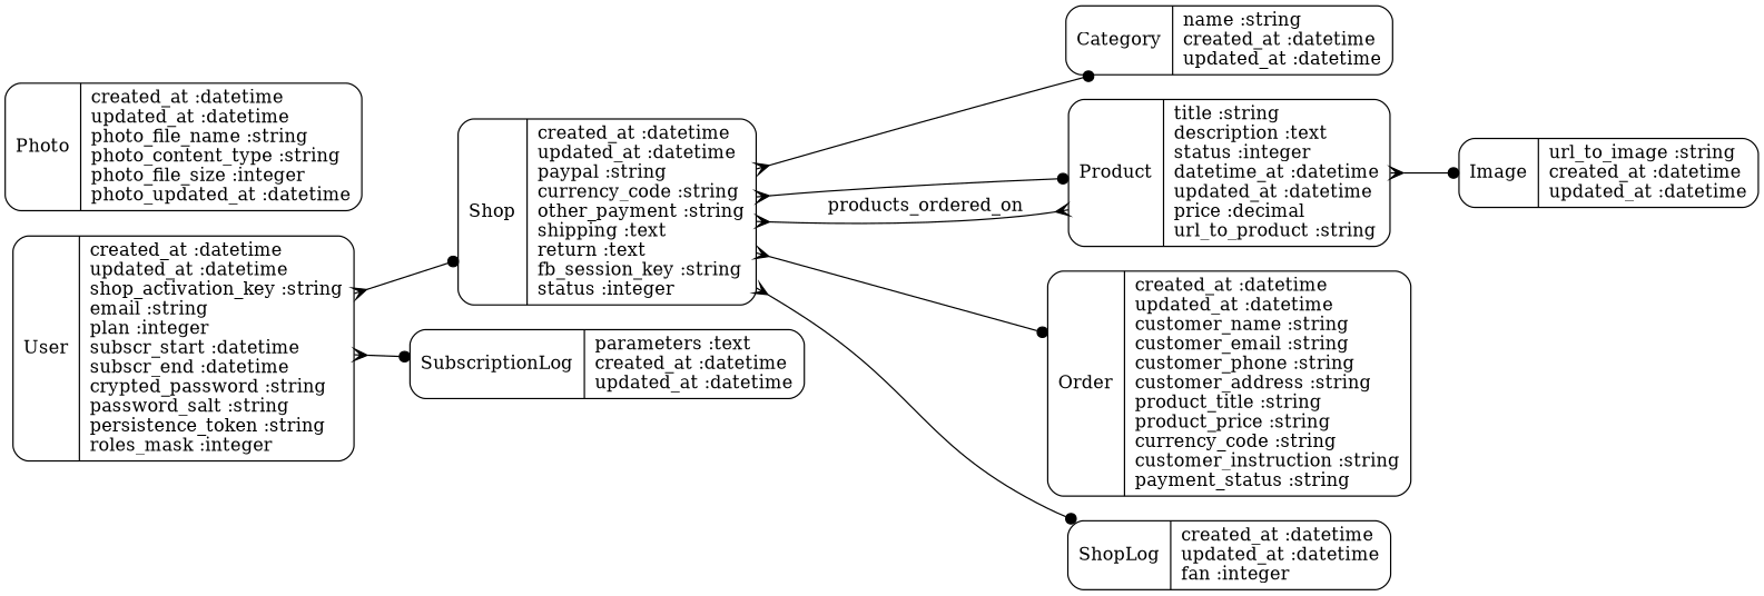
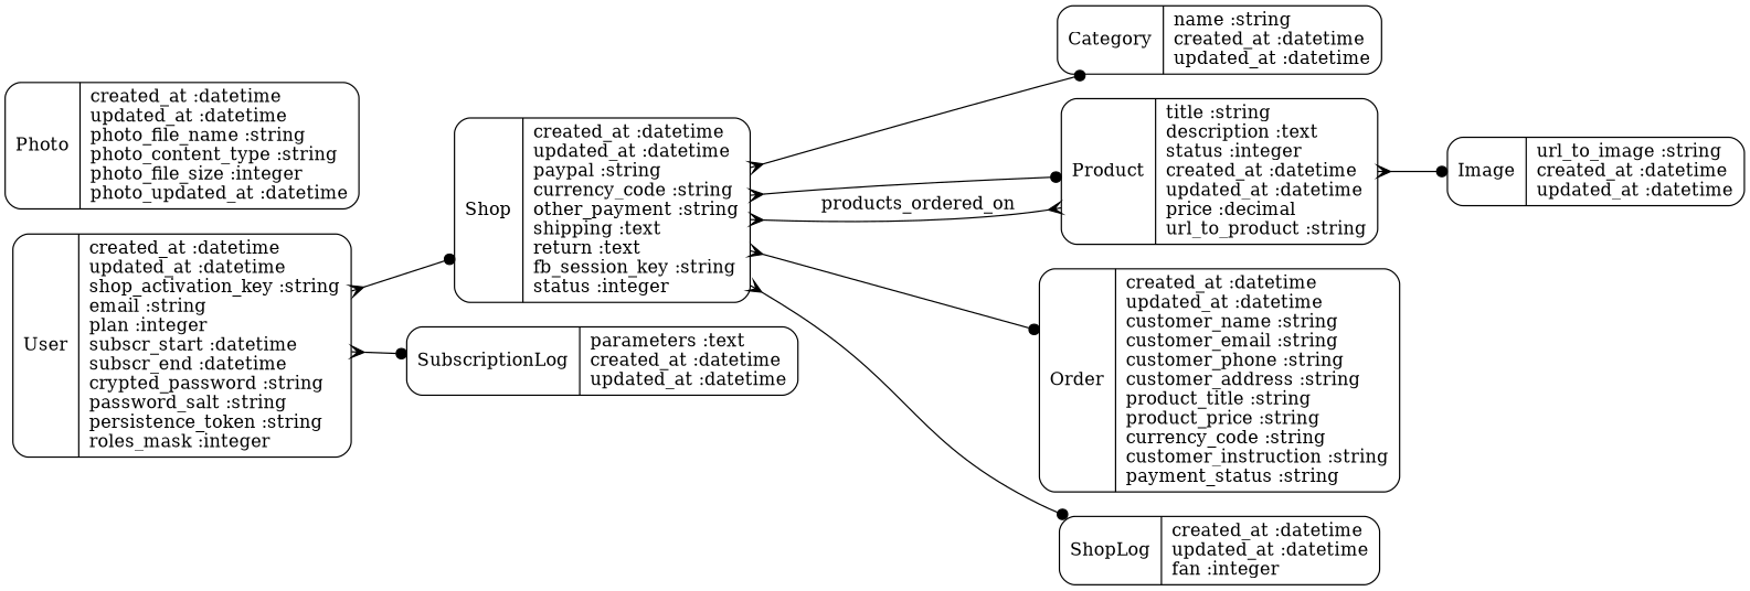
  digraph {
    rankdir=LR
    splines=true
    node [shape=Mrecord]
    edge [arrowhead=dot arrowtail=crow dir=both]
    n1 [label="{Category|name :string\lcreated_at :datetime\lupdated_at :datetime\l}"]
-   n2 [label="{Product|title :string\ldescription :text\lstatus :integer\ldatetime_at :datetime\lupdated_at :datetime\lprice :decimal\lurl_to_product :string\l}"]
+   n2 [label="{Product|title :string\ldescription :text\lstatus :integer\lcreated_at :datetime\lupdated_at :datetime\lprice :decimal\lurl_to_product :string\l}"]
    n3 [label="{Image|url_to_image :string\lcreated_at :datetime\lupdated_at :datetime\l}"]
    n4 [label="{Order|created_at :datetime\lupdated_at :datetime\lcustomer_name :string\lcustomer_email :string\lcustomer_phone :string\lcustomer_address :string\lproduct_title :string\lproduct_price :string\lcurrency_code :string\lcustomer_instruction :string\lpayment_status :string\l}"]
    n5 [label="{Photo|created_at :datetime\lupdated_at :datetime\lphoto_file_name :string\lphoto_content_type :string\lphoto_file_size :integer\lphoto_updated_at :datetime\l}"]
    n6 [label="{Shop|created_at :datetime\lupdated_at :datetime\lpaypal :string\lcurrency_code :string\lother_payment :string\lshipping :text\lreturn :text\lfb_session_key :string\lstatus :integer\l}"]
    n7 [label="{ShopLog|created_at :datetime\lupdated_at :datetime\lfan :integer\l}"]
    n8 [label="{SubscriptionLog|parameters :text\lcreated_at :datetime\lupdated_at :datetime\l}"]
    n9 [label="{User|created_at :datetime\lupdated_at :datetime\lshop_activation_key :string\lemail :string\lplan :integer\lsubscr_start :datetime\lsubscr_end :datetime\lcrypted_password :string\lpassword_salt :string\lpersistence_token :string\lroles_mask :integer\l}"]
    n2 -> n3
    n6 -> n1
    n6 -> n2
    n6 -> n2 [arrowhead=crow label=products_ordered_on]
    n6 -> n4
    n6 -> n7
    n9 -> n6
    n9 -> n8
  }
